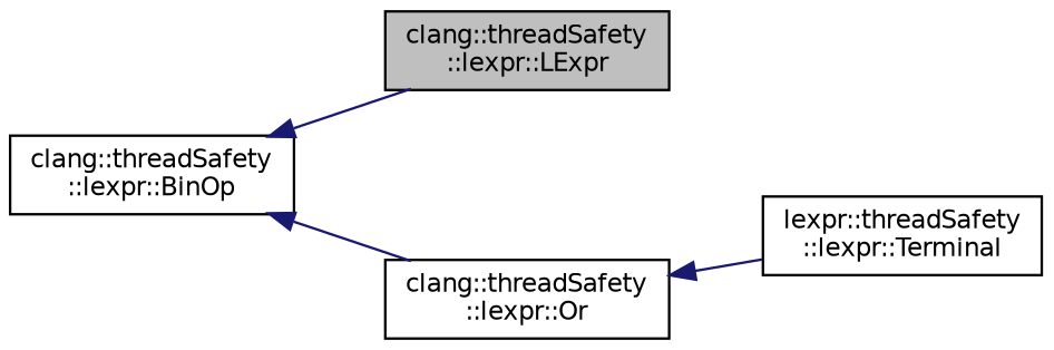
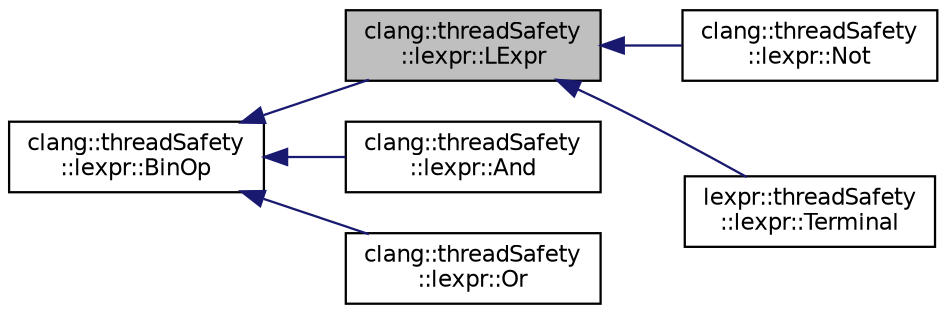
  digraph {
    rankdir=LR
    node [color=black fontname=Helvetica fontsize=10 shape=record]
    edge [color=midnightblue dir=back fontname=Helvetica fontsize=10 labelfontname=Helvetica labelfontsize=10 style=solid]
    n1 [fillcolor=grey75 fontcolor=black height=0.2 label="clang::threadSafety\l::lexpr::LExpr" style=filled width=0.4]
+   n2 [height=0.2 label="clang::threadSafety\l::lexpr::Not" width=0.4]
    n3 [height=0.2 label="lexpr::threadSafety\l::lexpr::Terminal" width=0.4]
    n4 [height=0.2 label="clang::threadSafety\l::lexpr::BinOp" width=0.4]
+   n5 [height=0.2 label="clang::threadSafety\l::lexpr::And" width=0.4]
    n6 [height=0.2 label="clang::threadSafety\l::lexpr::Or" width=0.4]
-   n6 -> n3
+   n1 -> n2
+   n1 -> n3
    n4 -> n1
+   n4 -> n5
    n4 -> n6
  }
